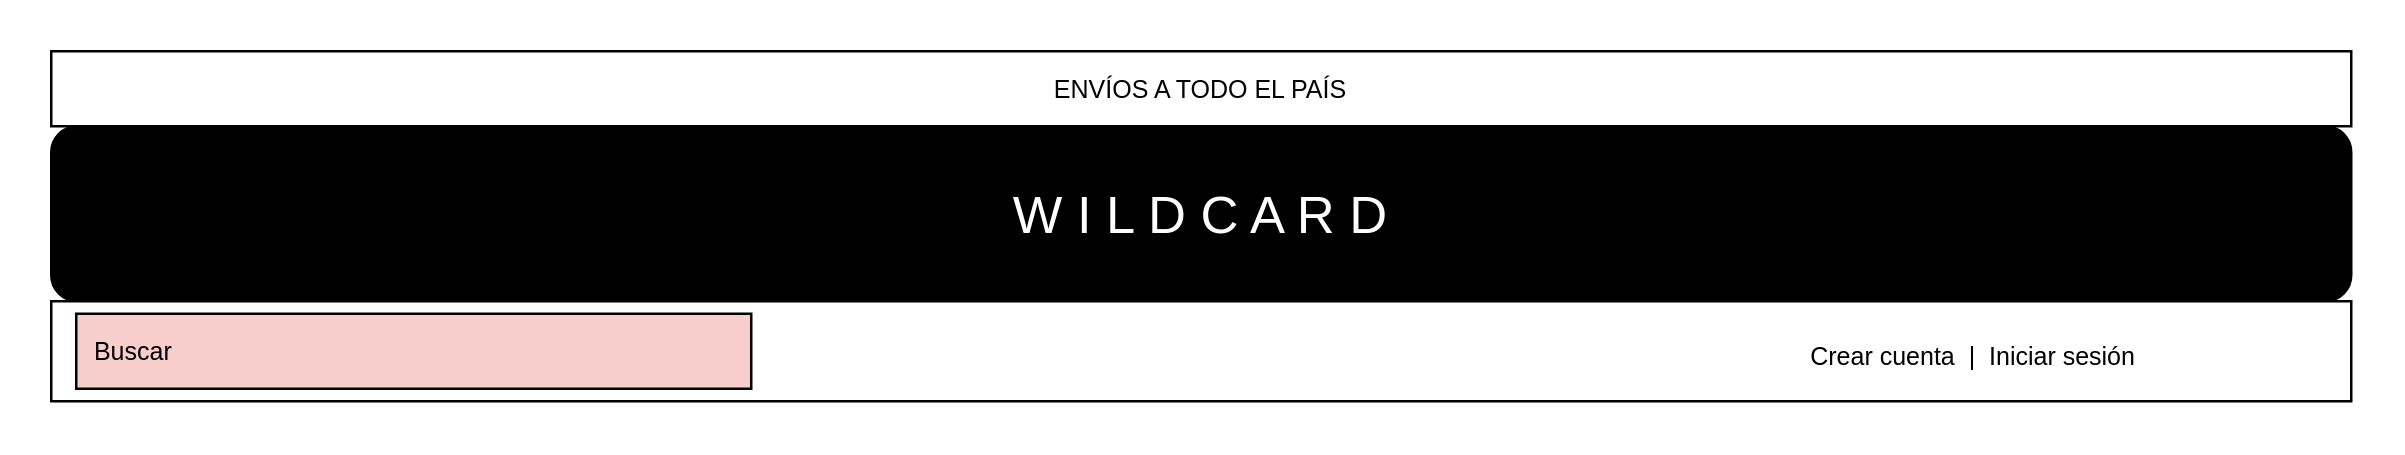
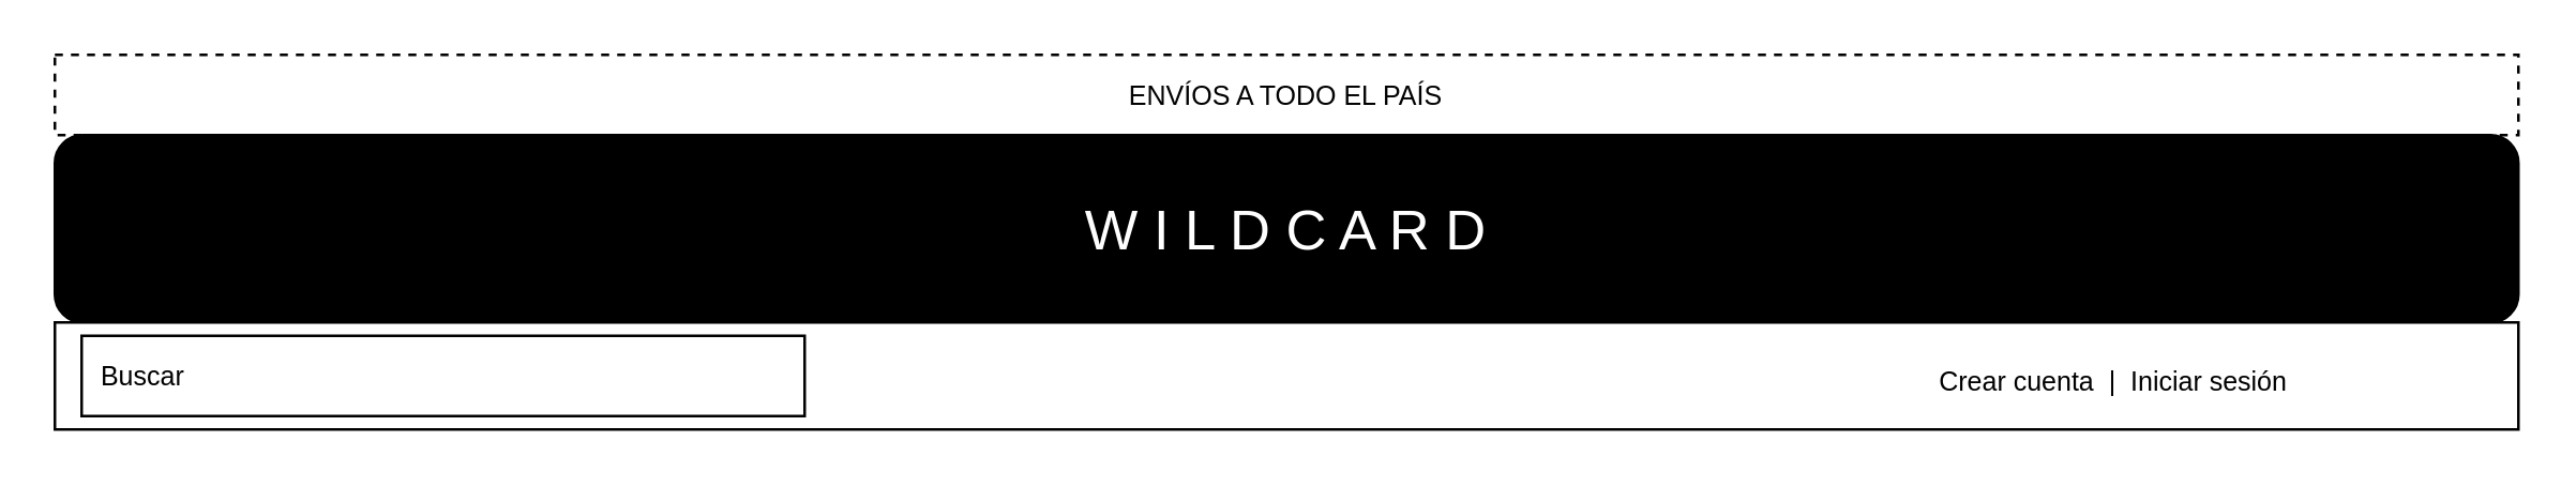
  <mxCell id="0" />
  <mxCell id="1" parent="0" />
- <mxCell id="2" value="&lt;font size=&quot;1&quot;&gt;ENVÍOS A TODO EL PAÍS&lt;/font&gt;" style="rounded=0;whiteSpace=wrap;html=1;" vertex="1" parent="1"><mxGeometry width="920" height="30" as="geometry" x="20" y="20" /></mxCell>
+ <mxCell id="2" value="&lt;font size=&quot;1&quot;&gt;ENVÍOS A TODO EL PAÍS&lt;/font&gt;" style="rounded=0;whiteSpace=wrap;html=1;dashed=1;" vertex="1" parent="1"><mxGeometry width="920" height="30" as="geometry" x="20" y="20" /></mxCell>
  <mxCell id="3" value="&lt;font color=&quot;#ffffff&quot;&gt;W I L D C A R D&lt;/font&gt;" style="whiteSpace=wrap;html=1;fillColor=#000000;fontSize=21;rounded=1;" vertex="1" parent="1"><mxGeometry y="50" width="920" height="70" as="geometry" x="20" /></mxCell>
  <mxCell id="4" value="&amp;nbsp; &amp;nbsp; &amp;nbsp; &amp;nbsp; &amp;nbsp; &amp;nbsp; &amp;nbsp; &amp;nbsp; &amp;nbsp; &amp;nbsp; &amp;nbsp; &amp;nbsp; &amp;nbsp; &amp;nbsp; &amp;nbsp; &amp;nbsp; &amp;nbsp; &amp;nbsp; &amp;nbsp; &amp;nbsp; &amp;nbsp; &amp;nbsp; &amp;nbsp; &amp;nbsp; &amp;nbsp; &amp;nbsp; &amp;nbsp; &amp;nbsp; &amp;nbsp; &amp;nbsp; &amp;nbsp; &amp;nbsp; &amp;nbsp; &amp;nbsp; &amp;nbsp; &amp;nbsp; &amp;nbsp; &amp;nbsp; &amp;nbsp; &amp;nbsp; &amp;nbsp; &amp;nbsp; &amp;nbsp; &amp;nbsp; &amp;nbsp; &amp;nbsp; &amp;nbsp; &amp;nbsp; &amp;nbsp; &amp;nbsp; &amp;nbsp; &amp;nbsp; &amp;nbsp; &amp;nbsp; &amp;nbsp; &amp;nbsp; &amp;nbsp; &amp;nbsp; &amp;nbsp; &amp;nbsp; &amp;nbsp; &amp;nbsp; &amp;nbsp; &amp;nbsp; &amp;nbsp; &amp;nbsp; &amp;nbsp;&lt;font size=&quot;1&quot;&gt;Crear cuenta&amp;nbsp; |&amp;nbsp; Iniciar sesión&amp;nbsp; &amp;nbsp; &amp;nbsp;&lt;/font&gt;" style="rounded=0;whiteSpace=wrap;html=1;fillColor=#FFFFFF;fontSize=19;align=left;" vertex="1" parent="1"><mxGeometry y="120" width="920" height="40" as="geometry" x="20" /></mxCell>
- <mxCell id="5" value="&amp;nbsp; &lt;span style=&quot;font-weight: normal&quot;&gt;Buscar&lt;/span&gt;" style="rounded=0;whiteSpace=wrap;html=1;fillColor=#f8cecc;fontSize=10;align=left;fontStyle=1;" vertex="1" parent="1"><mxGeometry x="30" y="125" width="270" height="30" as="geometry" /></mxCell>
+ <mxCell id="5" value="&amp;nbsp; &lt;span style=&quot;font-weight: normal&quot;&gt;Buscar&lt;/span&gt;" style="rounded=0;whiteSpace=wrap;html=1;fillColor=#FFFFFF;fontSize=10;align=left;fontStyle=1" vertex="1" parent="1"><mxGeometry x="30" y="125" width="270" height="30" as="geometry" /></mxCell>
